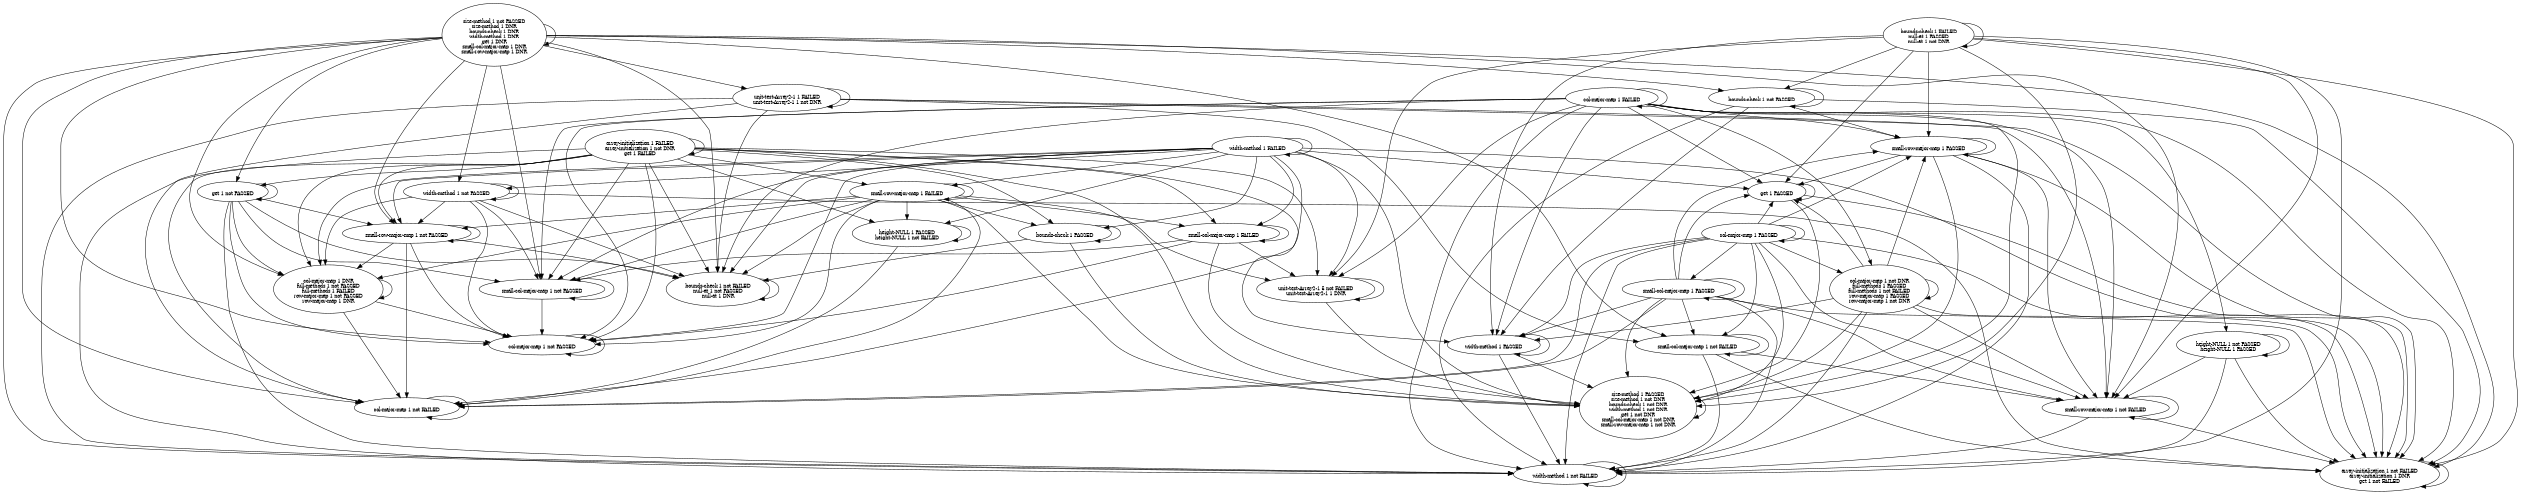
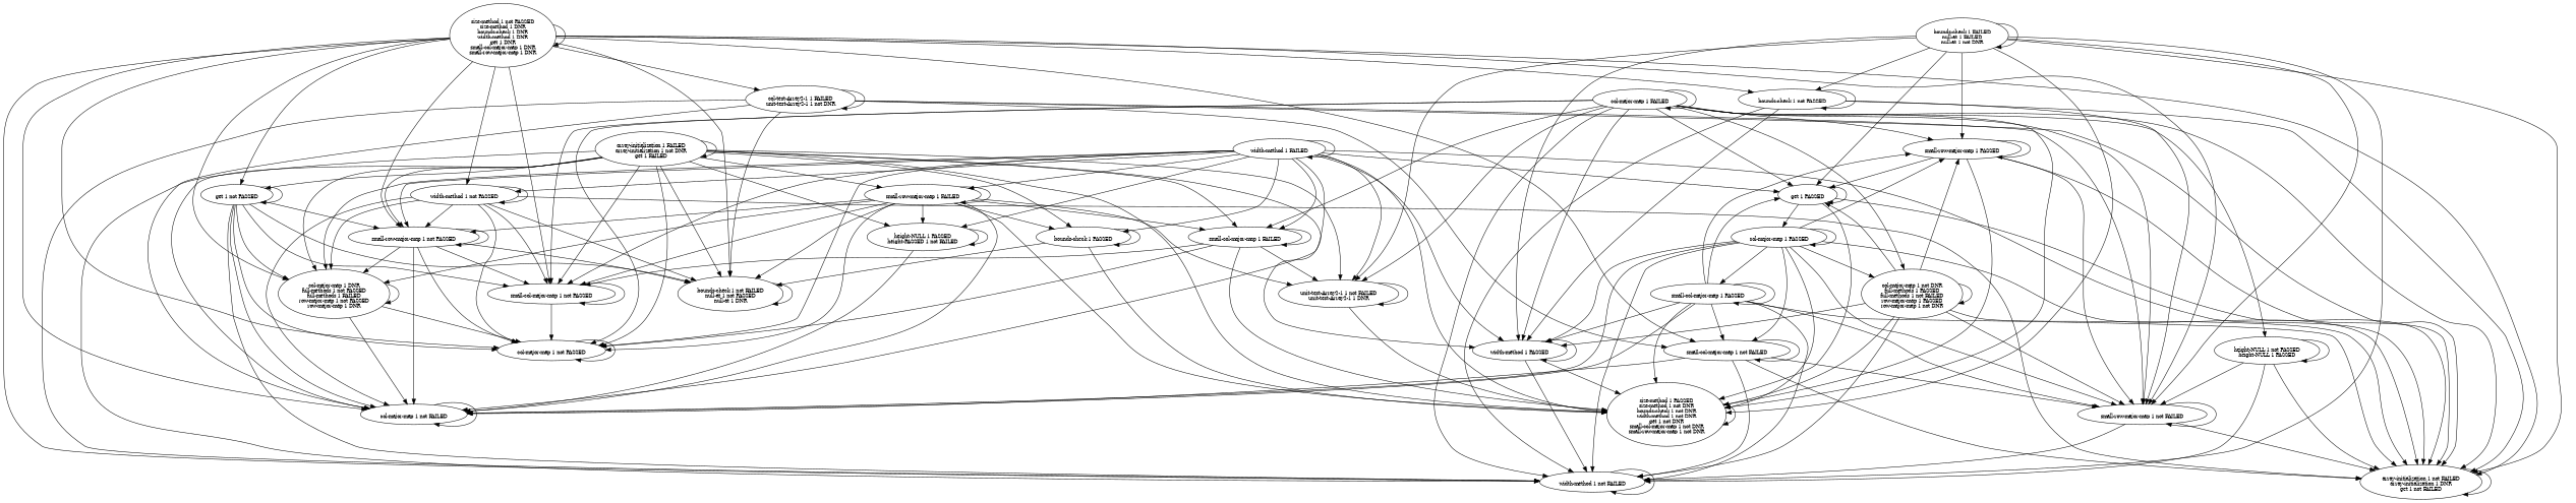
  digraph {
    fontsize=9
    node [fontsize=9]
    edge [fontsize=9]
-   n1 [label="\nunit-test-Array2-1 1 FAILED\nunit-test-Array2-1 1 not DNR"]
+   n1 [label="\ncol-test-Array2-1 1 FAILED\nunit-test-Array2-1 1 not DNR"]
    n2 [label="\nsmall-row-major-map 1 not FAILED"]
    n3 [label="\nsmall-col-major-map 1 not FAILED"]
    n4 [label="\nbounds-check 1 not FAILED\nnull-at 1 not PASSED\nnull-at 1 DNR"]
    n5 [label="\narray-initialization 1 not FAILED\narray-initialization 1 DNR\nget 1 not FAILED"]
    n6 [label="\nwidth-method 1 not FAILED"]
    n7 [label="\ncol-major-map 1 not FAILED"]
-   n8 [label="\nunit-test-Array2-1 5 not FAILED\nunit-test-Array2-1 1 DNR"]
+   n8 [label="\nunit-test-Array2-1 1 not FAILED\nunit-test-Array2-1 1 DNR"]
    n9 [label="\nsize-method 1 PASSED\nsize-method 1 not DNR\nbounds-check 1 not DNR\nwidth-method 1 not DNR\nget 1 not DNR\nsmall-col-major-map 1 not DNR\nsmall-row-major-map 1 not DNR"]
    n10 [label="\nsize-method 1 not PASSED\nsize-method 1 DNR\nbounds-check 1 DNR\nwidth-method 1 DNR\nget 1 DNR\nsmall-col-major-map 1 DNR\nsmall-row-major-map 1 DNR"]
    n11 [label="\nsmall-row-major-map 1 not PASSED"]
    n12 [label="\nsmall-col-major-map 1 not PASSED"]
    n13 [label="\ncol-major-map 1 DNR\nfull-methods 1 not PASSED\nfull-methods 1 FAILED\nrow-major-map 1 not PASSED\nrow-major-map 1 DNR"]
    n14 [label="\nget 1 not PASSED"]
    n15 [label="\nwidth-method 1 not PASSED"]
    n16 [label="\ncol-major-map 1 not PASSED"]
    n17 [label="\nbounds-check 1 not PASSED"]
    n18 [label="\nwidth-method 1 PASSED"]
    n19 [label="\nsmall-row-major-map 1 FAILED"]
    n20 [label="\nsmall-col-major-map 1 FAILED"]
-   n21 [label="\nheight-NULL 1 PASSED\nheight-NULL 1 not FAILED"]
+   n21 [label="\nheight-NULL 1 PASSED\nheight-PASSED 1 not FAILED"]
    n22 [label="\nbounds-check 1 PASSED"]
    n23 [label="\nsmall-row-major-map 1 PASSED"]
    n24 [label="\nget 1 PASSED"]
    n25 [label="\nsmall-col-major-map 1 PASSED"]
-   n26 [label="\nbounds-check 1 FAILED\nnull-at 1 PASSED\nnull-at 1 not DNR"]
+   n26 [label="\nbounds-check 1 FAILED\nnull-at 1 FAILED\nnull-at 1 not DNR"]
    n27 [label="\ncol-major-map 1 not DNR\nfull-methods 1 PASSED\nfull-methods 1 not FAILED\nrow-major-map 1 PASSED\nrow-major-map 1 not DNR"]
    n28 [label="\narray-initialization 1 FAILED\narray-initialization 1 not DNR\nget 1 FAILED"]
    n29 [label="\nheight-NULL 1 not PASSED\nheight-NULL 1 PASSED"]
    n30 [label="\nwidth-method 1 FAILED"]
    n31 [label="\ncol-major-map 1 FAILED"]
    n32 [label="\ncol-major-map 1 PASSED"]
    n1 -> n1
    n1 -> n2
    n1 -> n3
    n1 -> n4
    n1 -> n5
    n1 -> n6
    n1 -> n7
    n2 -> n2
    n2 -> n5
    n2 -> n6
    n3 -> n2
    n3 -> n3
    n3 -> n5
    n3 -> n6
+   n3 -> n7
    n4 -> n4
    n5 -> n5
    n6 -> n6
    n7 -> n7
    n8 -> n8
    n8 -> n9
    n9 -> n9
    n10 -> n1
    n10 -> n2
    n10 -> n3
    n10 -> n4
    n10 -> n5
    n10 -> n6
    n10 -> n7
    n10 -> n10
    n10 -> n11
    n10 -> n12
    n10 -> n13
    n10 -> n14
    n10 -> n15
    n10 -> n16
    n10 -> n17
    n11 -> n4
    n11 -> n7
    n11 -> n11
+   n11 -> n12
    n11 -> n13
    n11 -> n16
    n12 -> n12
    n12 -> n16
    n13 -> n7
    n13 -> n13
    n13 -> n16
    n14 -> n4
    n14 -> n6
+   n14 -> n7
    n14 -> n11
    n14 -> n12
    n14 -> n13
    n14 -> n14
    n14 -> n16
    n15 -> n4
    n15 -> n5
+   n15 -> n7
    n15 -> n11
    n15 -> n12
    n15 -> n13
    n15 -> n15
    n15 -> n16
    n16 -> n16
-   n17 -> n23
+   n17 -> n2
    n17 -> n5
    n17 -> n6
    n17 -> n17
    n17 -> n18
    n18 -> n6
    n18 -> n9
    n18 -> n18
    n19 -> n4
    n19 -> n7
    n19 -> n8
    n19 -> n9
    n19 -> n11
    n19 -> n12
    n19 -> n13
    n19 -> n16
    n19 -> n19
    n19 -> n20
    n19 -> n21
    n19 -> n22
    n20 -> n8
    n20 -> n9
    n20 -> n12
    n20 -> n16
    n20 -> n20
    n21 -> n7
    n21 -> n21
    n22 -> n4
    n22 -> n9
    n22 -> n22
    n23 -> n2
    n23 -> n5
-   n23 -> n6
    n23 -> n9
    n23 -> n23
    n23 -> n24
    n24 -> n5
    n24 -> n9
    n24 -> n24
    n25 -> n2
    n25 -> n3
    n25 -> n5
    n25 -> n6
    n25 -> n7
    n25 -> n9
    n25 -> n18
    n25 -> n23
    n25 -> n24
    n25 -> n25
    n26 -> n2
    n26 -> n5
    n26 -> n6
    n26 -> n8
    n26 -> n9
    n26 -> n17
    n26 -> n18
    n26 -> n23
    n26 -> n24
    n26 -> n26
    n27 -> n2
    n27 -> n5
    n27 -> n6
    n27 -> n9
    n27 -> n18
    n27 -> n23
    n27 -> n24
    n27 -> n27
    n28 -> n4
    n28 -> n6
    n28 -> n7
    n28 -> n8
    n28 -> n9
    n28 -> n11
    n28 -> n12
    n28 -> n13
    n28 -> n14
    n28 -> n16
    n28 -> n18
    n28 -> n19
    n28 -> n20
    n28 -> n21
    n28 -> n22
    n28 -> n28
    n29 -> n2
    n29 -> n5
    n29 -> n6
    n29 -> n29
-   n30 -> n4
+   n30 -> n18
    n30 -> n5
    n30 -> n7
    n30 -> n8
    n30 -> n9
    n30 -> n11
    n30 -> n12
    n30 -> n13
    n30 -> n15
    n30 -> n16
    n30 -> n19
    n30 -> n20
    n30 -> n21
    n30 -> n22
    n30 -> n24
    n30 -> n30
    n31 -> n2
    n31 -> n5
    n31 -> n6
    n31 -> n8
    n31 -> n9
    n31 -> n12
    n31 -> n16
    n31 -> n18
-   n31 -> n4
+   n31 -> n20
    n31 -> n23
    n31 -> n24
    n31 -> n27
    n31 -> n29
    n31 -> n31
    n32 -> n2
    n32 -> n3
    n32 -> n5
    n32 -> n6
    n32 -> n7
    n32 -> n9
    n32 -> n18
    n32 -> n23
-   n32 -> n24
+   n24 -> n32
    n32 -> n25
    n32 -> n27
    n32 -> n32
  }
